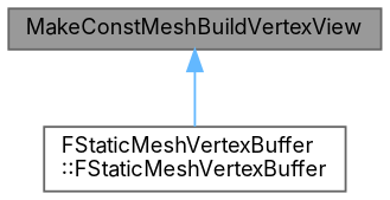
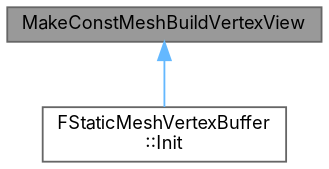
  digraph {
    rankdir=TB
    fontname=Inter
    node [fontname=Inter fontsize=10 shape=box style=filled]
    n1 [color=gray40 fillcolor=grey60 fontcolor=black height=0.2 label=MakeConstMeshBuildVertexView width=0.4]
-   n2 [color=grey40 fillcolor=white height=0.2 label="FStaticMeshVertexBuffer\l::FStaticMeshVertexBuffer" width=0.4]
+   n2 [color=grey40 fillcolor=white height=0.2 label="FStaticMeshVertexBuffer\l::Init" width=0.4]
    n1 -> n2 [color=steelblue1 dir=back fontname=Inter fontsize=10 labelfontname=Helvetica labelfontsize=10 style=solid]
  }
